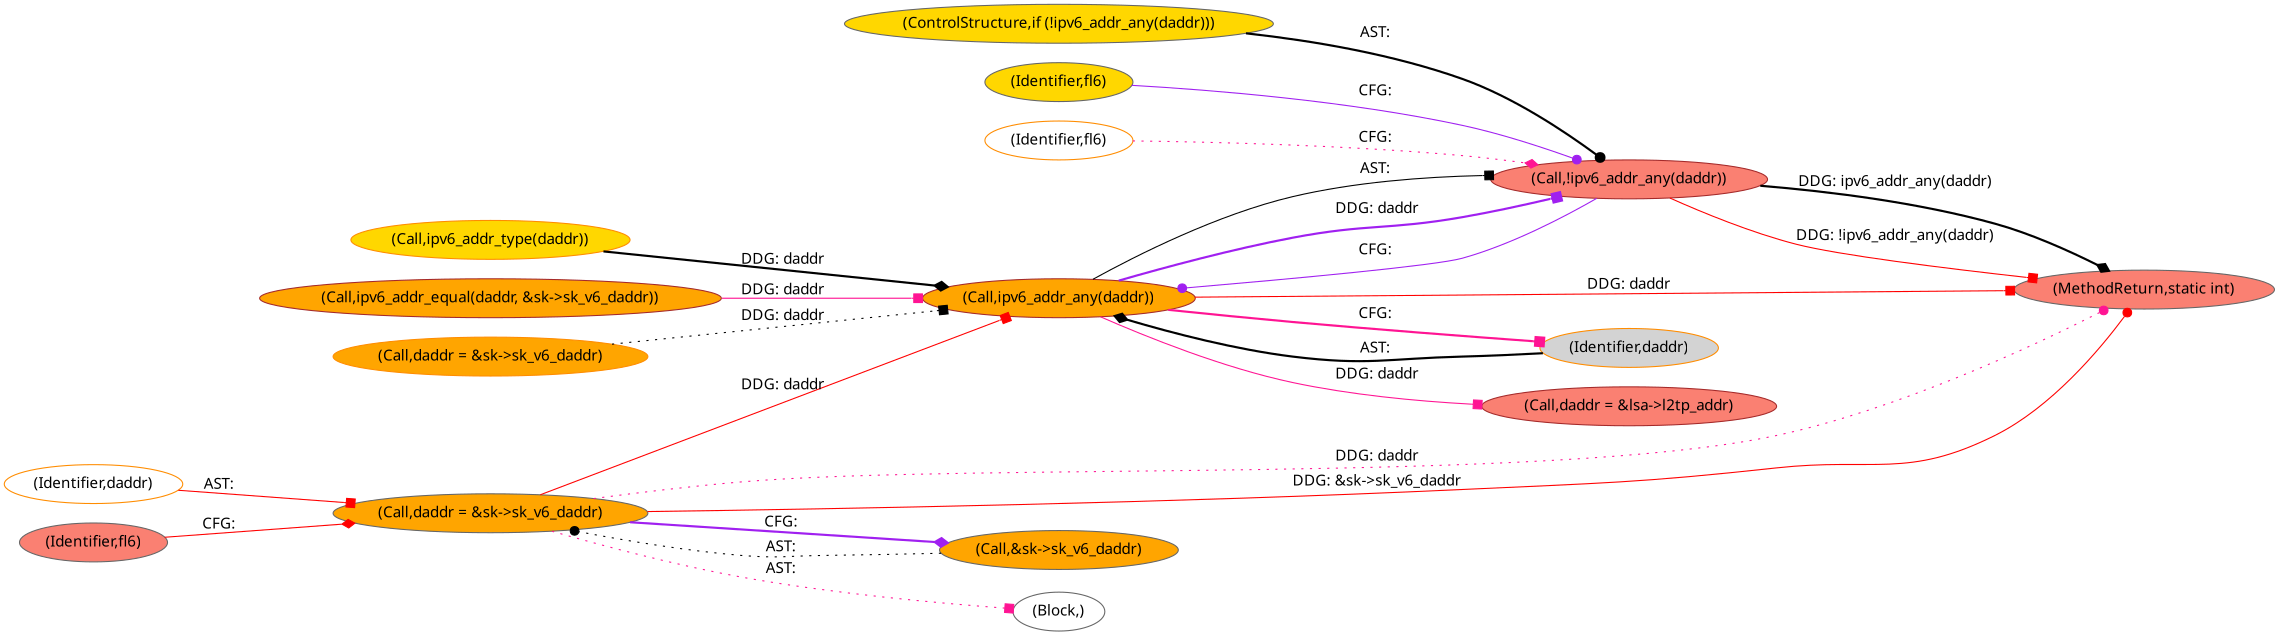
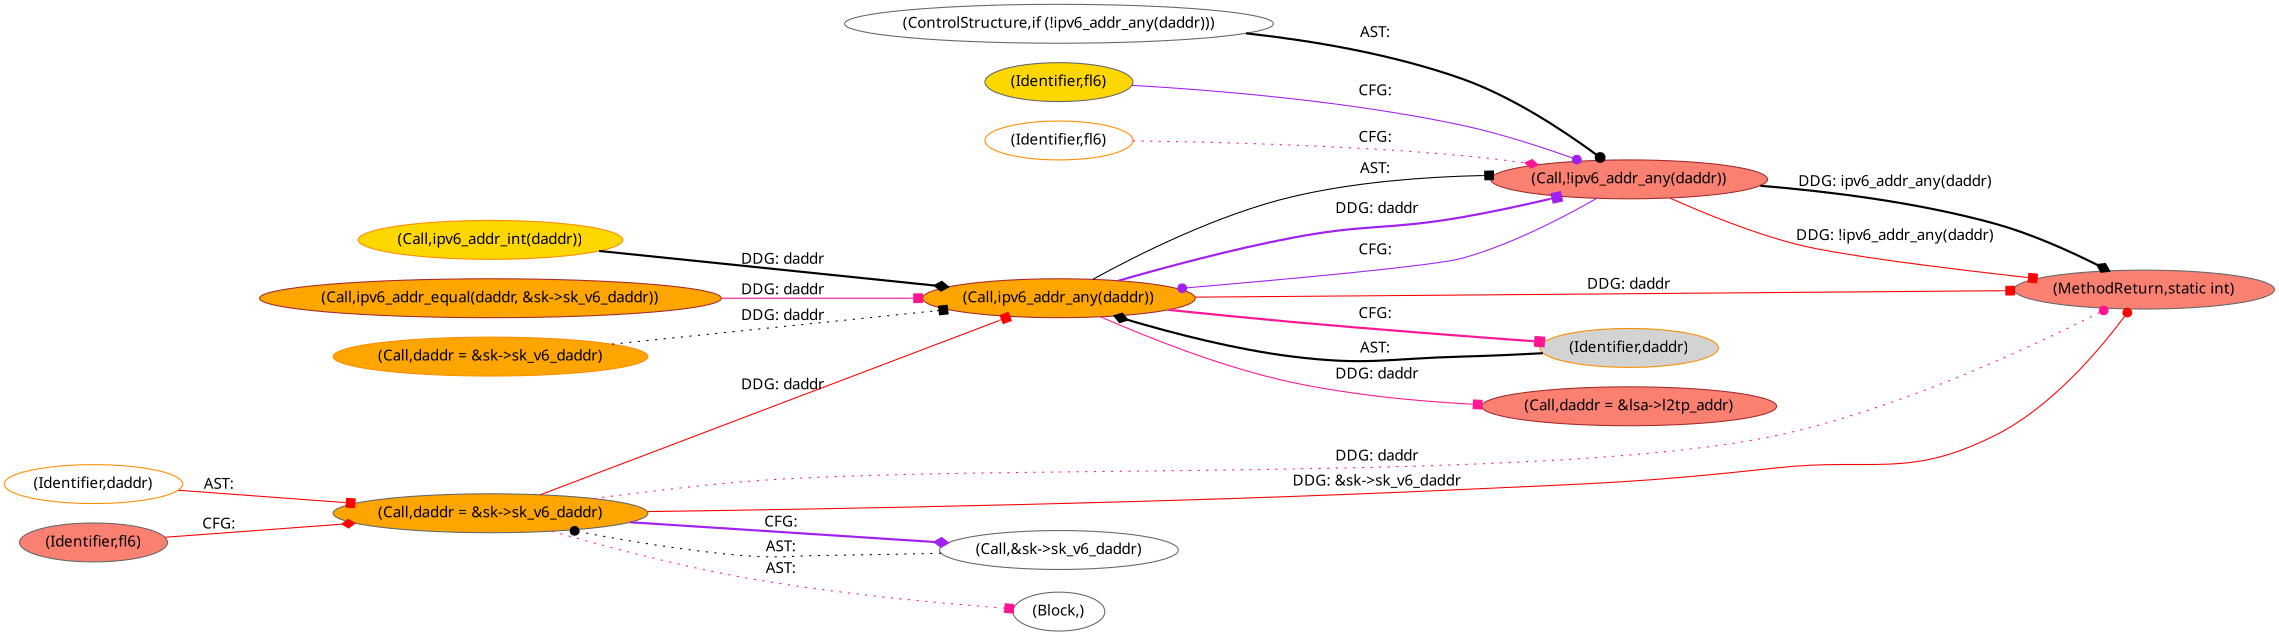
  digraph {
    fontname="Noto Sans"
    rankdir=LR
    node [color=gray40 fillcolor=orange fontname="Noto Sans" style=filled]
    edge [arrowhead=box color=black fontname="Noto Sans" style=solid]
    n1 [label="(Call,daddr = &sk->sk_v6_daddr)"]
    n2 [color=brown label="(Call,ipv6_addr_any(daddr))"]
    n3 [fillcolor=salmon label="(MethodReturn,static int)"]
-   n4 [label="(Call,&sk->sk_v6_daddr)"]
+   n4 [fillcolor=white label="(Call,&sk->sk_v6_daddr)"]
    n5 [fillcolor=white label="(Block,)"]
    n6 [color=brown fillcolor=salmon label="(Call,!ipv6_addr_any(daddr))"]
    n7 [color=darkorange fillcolor=lightgrey label="(Identifier,daddr)"]
    n8 [color=brown fillcolor=salmon label="(Call,daddr = &lsa->l2tp_addr)"]
-   n9 [fillcolor=gold label="(ControlStructure,if (!ipv6_addr_any(daddr)))"]
+   n9 [fillcolor=white label="(ControlStructure,if (!ipv6_addr_any(daddr)))"]
    n10 [color=darkorange fillcolor=white label="(Identifier,daddr)"]
    n11 [fillcolor=gold label="(Identifier,fl6)"]
-   n12 [color=darkorange fillcolor=gold label="(Call,ipv6_addr_type(daddr))"]
+   n12 [color=darkorange fillcolor=gold label="(Call,ipv6_addr_int(daddr))"]
    n13 [fillcolor=salmon label="(Identifier,fl6)"]
    n14 [color=brown label="(Call,ipv6_addr_equal(daddr, &sk->sk_v6_daddr))"]
    n15 [color=darkorange label="(Call,daddr = &sk->sk_v6_daddr)"]
    n16 [color=darkorange fillcolor=white label="(Identifier,fl6)"]
    n1 -> n2 [color=red label="DDG: daddr"]
    n1 -> n3 [arrowhead=dot color=deeppink label="DDG: daddr" style=dotted]
    n1 -> n3 [arrowhead=dot color=red label="DDG: &sk->sk_v6_daddr"]
    n1 -> n4 [arrowhead=diamond color=purple label="CFG: " style=bold]
    n1 -> n5 [color=deeppink label="AST: " style=dotted]
    n2 -> n3 [color=red label="DDG: daddr"]
    n2 -> n6 [label="AST: "]
    n2 -> n6 [color=purple label="DDG: daddr" style=bold]
    n2 -> n7 [color=deeppink label="CFG: " style=bold]
    n2 -> n8 [color=deeppink label="DDG: daddr"]
    n4 -> n1 [arrowhead=dot label="AST: " style=dotted]
    n6 -> n2 [arrowhead=dot color=purple label="CFG: "]
    n6 -> n3 [arrowhead=diamond label="DDG: ipv6_addr_any(daddr)" style=bold]
    n6 -> n3 [color=red label="DDG: !ipv6_addr_any(daddr)"]
    n7 -> n2 [arrowhead=diamond label="AST: " style=bold]
    n9 -> n6 [arrowhead=dot label="AST: " style=bold]
    n10 -> n1 [color=red label="AST: "]
    n11 -> n6 [arrowhead=dot color=purple label="CFG: "]
    n12 -> n2 [arrowhead=diamond label="DDG: daddr" style=bold]
    n13 -> n1 [arrowhead=diamond color=red label="CFG: "]
    n14 -> n2 [color=deeppink label="DDG: daddr"]
    n15 -> n2 [label="DDG: daddr" style=dotted]
    n16 -> n6 [arrowhead=diamond color=deeppink label="CFG: " style=dotted]
  }
